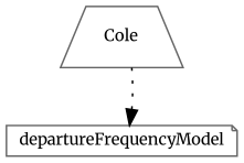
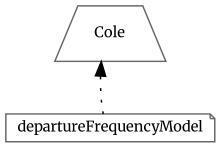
  digraph {
    fontname=Merriweather
    node [color=gray40 fillcolor=white fontname=Merriweather fontsize=10 style=filled]
    n1 [fontcolor=black height=0.2 label=Cole shape=trapezium width=0.4]
    n2 [height=0.2 label=departureFrequencyModel shape=note width=0.4]
-   n2 -> n1 [color=black dir=back fontname=Merriweather fontsize=10 labelfontname=Helvetica labelfontsize=10 style=dotted]
+   n1 -> n2 [color=black dir=back fontname=Merriweather fontsize=10 labelfontname=Helvetica labelfontsize=10 style=dotted]
  }
